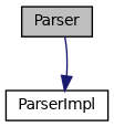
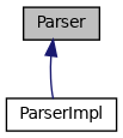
  digraph {
    node [color=black fontname=Helvetica fontsize=10 shape=record style=filled]
    n1 [fillcolor=grey75 fontcolor=black height=0.2 label=Parser width=0.4]
    n2 [fillcolor=white height=0.2 label=ParserImpl width=0.4]
-   n2 -> n1 [color=midnightblue dir=back fontname=Helvetica fontsize=10 labelfontname=Helvetica labelfontsize=10 style=solid]
+   n1 -> n2 [color=midnightblue dir=back fontname=Helvetica fontsize=10 labelfontname=Helvetica labelfontsize=10 style=solid]
  }
